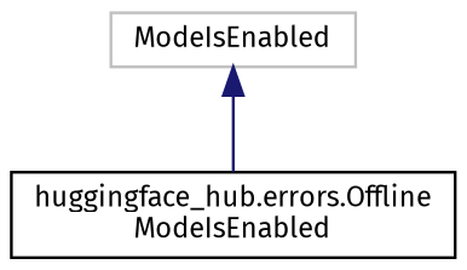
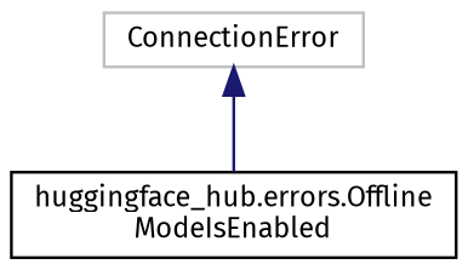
  digraph {
    rankdir=TB
    fontname="Fira Sans"
    node [fillcolor=white fontname="Fira Sans" fontsize=10 shape=record style=filled]
-   n1 [color=grey75 height=0.2 label=ModeIsEnabled width=0.4]
+   n1 [color=grey75 height=0.2 label=ConnectionError width=0.4]
    n2 [color=black height=0.2 label="huggingface_hub.errors.Offline\lModeIsEnabled" width=0.4]
    n1 -> n2 [color=midnightblue dir=back fontname="Fira Sans" fontsize=10 labelfontname=Helvetica labelfontsize=10 style=solid]
  }
